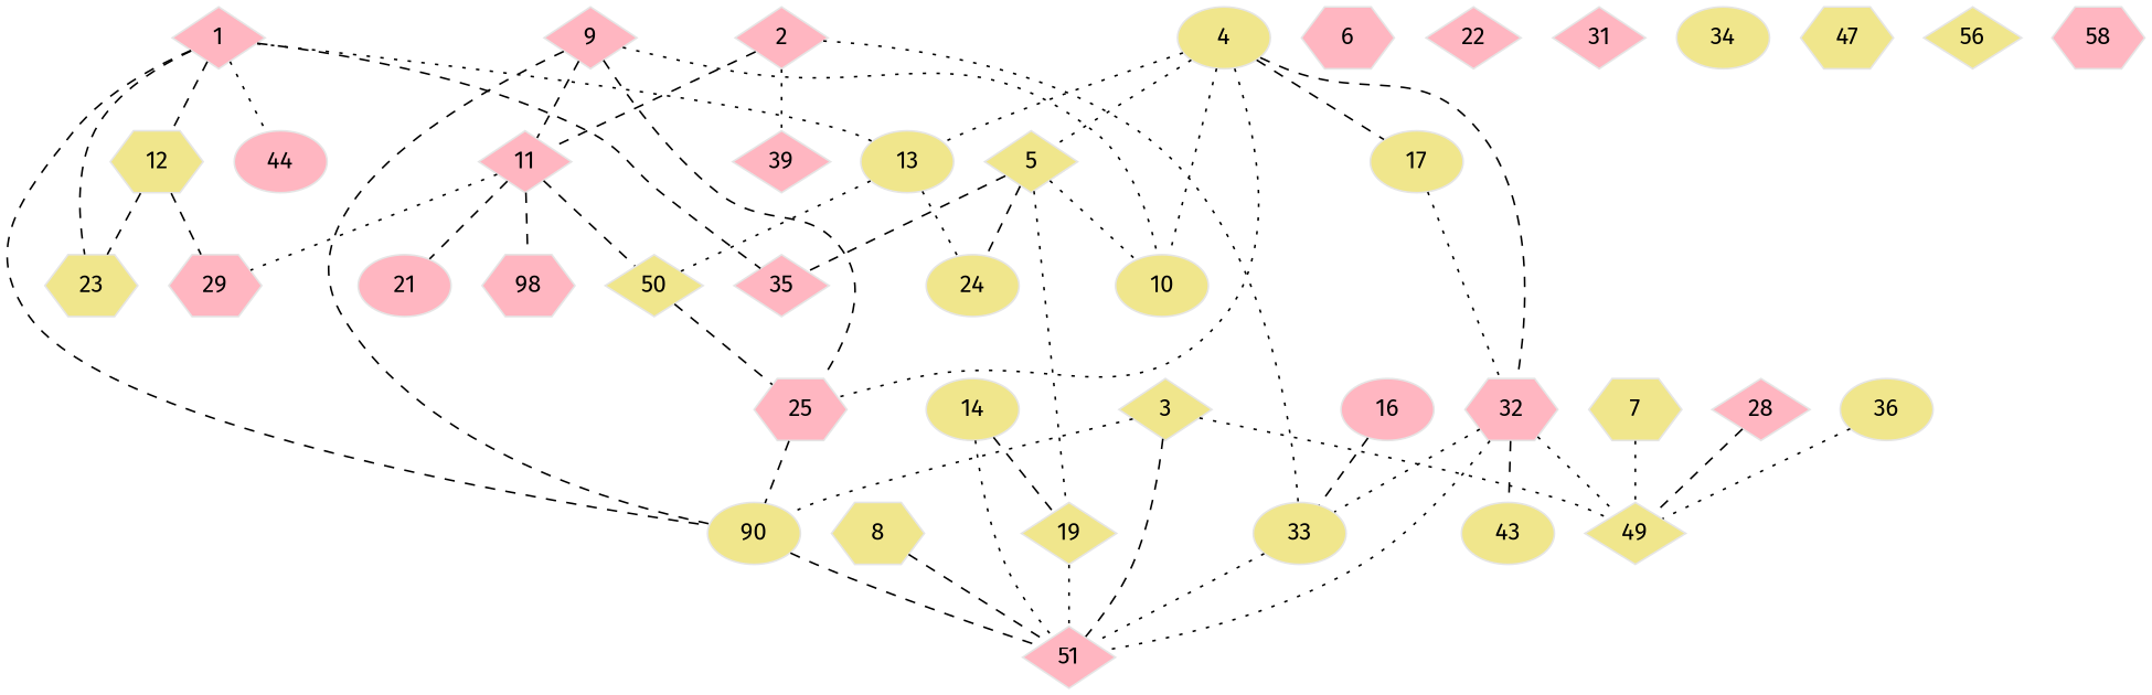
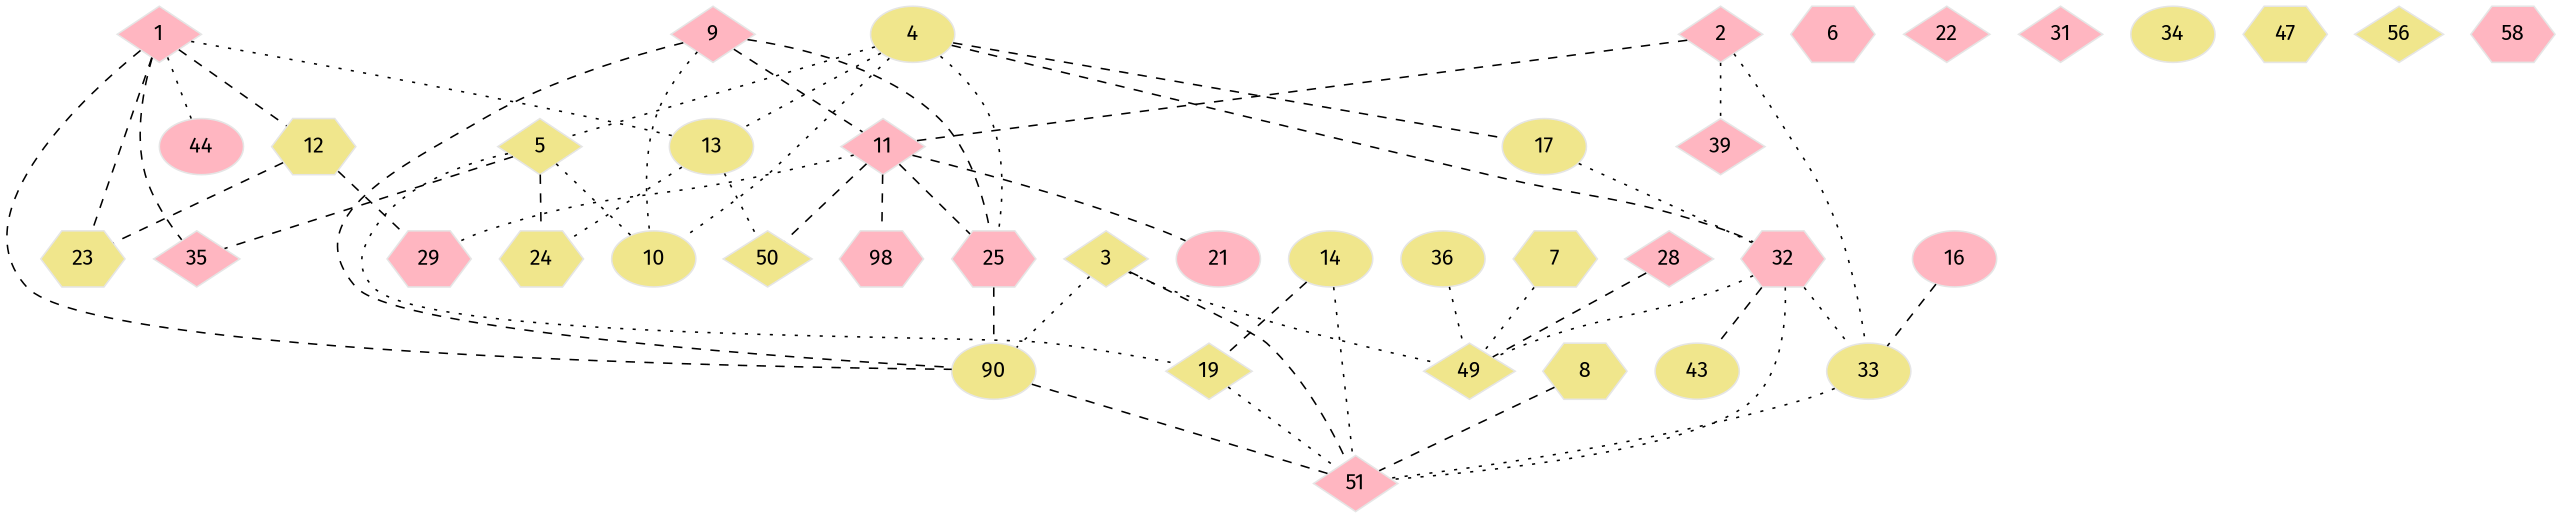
  graph {
    fontname="Fira Sans"
    node [color=gray90 fillcolor=khaki fontname="Fira Sans" shape=diamond style=filled]
    edge [fontname="Fira Sans" style=dashed]
    1 [fillcolor=lightpink super="+27"]
    12 [shape=hexagon super="+15"]
    13 [shape=ellipse super="+45"]
    23 [shape=hexagon]
    35 [fillcolor=lightpink]
    n6 [label=90 shape=ellipse super="+46"]
    44 [fillcolor=lightpink shape=ellipse]
    29 [fillcolor=lightpink shape=hexagon]
-   24 [shape=ellipse]
+   24 [shape=hexagon]
    50 [super="+57"]
    51 [fillcolor=lightpink super="+52"]
    11 [fillcolor=lightpink super="+21"]
    25 [fillcolor=lightpink shape=hexagon super="+30"]
    n14 [fillcolor=lightpink label=21 shape=ellipse]
    n15 [fillcolor=lightpink label=98 shape=hexagon]
    2 [fillcolor=lightpink]
    33 [shape=ellipse super="+48"]
    39 [fillcolor=lightpink]
    3
    49 [super="+53"]
    4 [shape=ellipse super="+42"]
    5 [super="+37"]
    10 [shape=ellipse]
    17 [shape=ellipse]
    32 [fillcolor=lightpink shape=hexagon super="+54"]
    19 [super="+55"]
    43 [shape=ellipse]
    6 [fillcolor=lightpink shape=hexagon]
    7 [shape=hexagon]
    8 [shape=hexagon super="+26"]
    9 [fillcolor=lightpink super="+41"]
    14 [shape=ellipse super="+18"]
    16 [fillcolor=lightpink shape=ellipse]
    22 [fillcolor=lightpink]
    28 [fillcolor=lightpink]
    31 [fillcolor=lightpink]
    34 [shape=ellipse]
    36 [shape=ellipse]
    47 [shape=hexagon]
    56
    58 [fillcolor=lightpink shape=hexagon]
    1 -- 12
    1 -- 13 [style=dotted]
    1 -- 23
    1 -- 35
    1 -- n6
    1 -- 44 [style=dotted]
    12 -- 23
    12 -- 29
    13 -- 24 [style=dotted]
    13 -- 50 [style=dotted]
    n6 -- 51
    11 -- 29 [style=dotted]
    11 -- 50
-   50 -- 25
+   11 -- 25
    11 -- n14
    11 -- n15
    25 -- n6
    2 -- 11
    2 -- 33 [style=dotted]
    2 -- 39 [style=dotted]
    33 -- 51 [style=dotted]
    3 -- n6 [style=dotted]
    3 -- 51
    3 -- 49 [style=dotted]
    4 -- 13 [style=dotted]
    4 -- 25 [style=dotted]
    4 -- 5 [style=dotted]
    4 -- 10 [style=dotted]
    4 -- 17
    4 -- 32
    5 -- 35
    5 -- 24
    5 -- 10 [style=dotted]
    5 -- 19 [style=dotted]
    17 -- 32 [style=dotted]
    32 -- 51 [style=dotted]
    32 -- 33 [style=dotted]
    32 -- 49 [style=dotted weight=2]
    32 -- 43
    19 -- 51 [style=dotted]
    7 -- 49 [style=dotted]
    8 -- 51
    9 -- n6
    9 -- 11
    9 -- 25
    9 -- 10 [style=dotted]
    14 -- 51 [style=dotted]
    14 -- 19
    16 -- 33
    28 -- 49
    36 -- 49 [style=dotted]
  }
